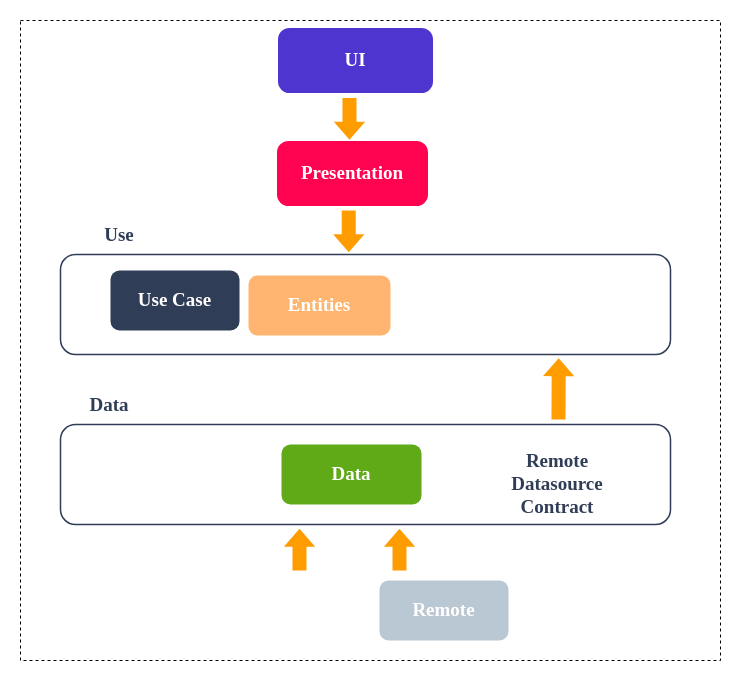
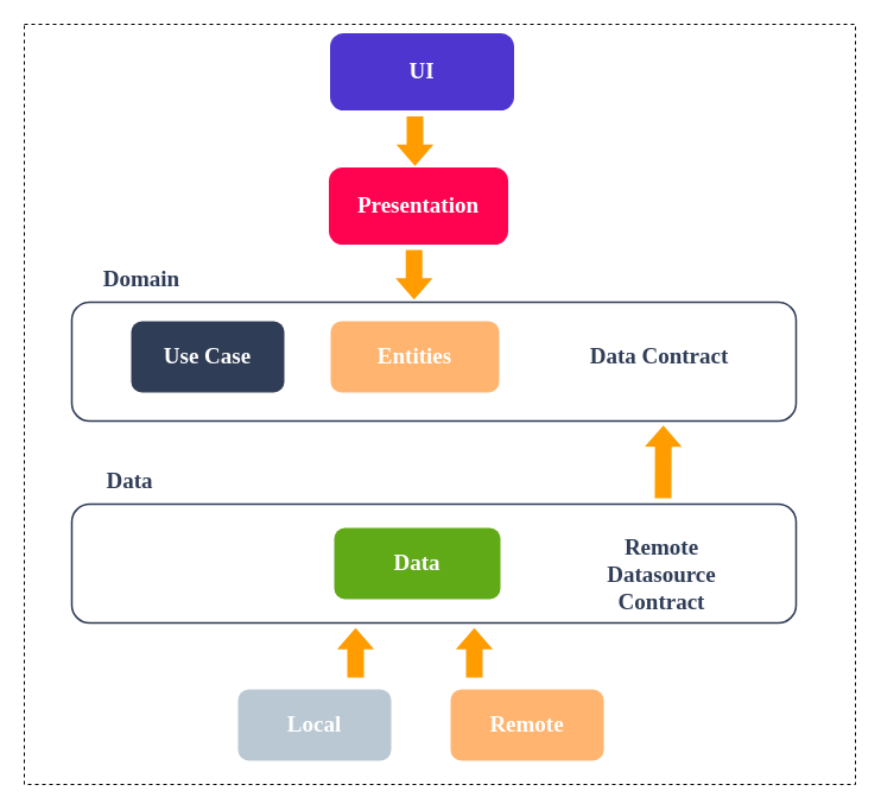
  <mxCell id="0" />
  <mxCell id="1" parent="0" />
  <mxCell id="2" value="" style="group;strokeColor=default;perimeterSpacing=0;rounded=0;glass=0;sketch=0;shadow=0;fillColor=default;gradientColor=none;dashed=1;absoluteArcSize=0;portConstraint=none;container=0;recursiveResize=0;" parent="1" vertex="1" connectable="0"><mxGeometry x="20" y="20" width="700" height="640" as="geometry" /></mxCell>
  <mxCell id="3" value="&lt;b&gt;&lt;font color=&quot;#ffffff&quot; style=&quot;font-size: 14px&quot;&gt;DB&lt;/font&gt;&lt;/b&gt;" style="text;html=1;strokeColor=none;fillColor=none;align=center;verticalAlign=middle;whiteSpace=wrap;rounded=0;fontFamily=Tahoma;rotation=45;" parent="2" vertex="1"><mxGeometry x="38" y="349.5" width="56.25" height="30" as="geometry" /></mxCell>
  <mxCell id="4" value="&lt;b&gt;&lt;font color=&quot;#ffffff&quot; style=&quot;font-size: 14px&quot;&gt;EXTERNAL INTERFACE&lt;/font&gt;&lt;/b&gt;" style="text;html=1;strokeColor=none;fillColor=none;align=center;verticalAlign=middle;whiteSpace=wrap;rounded=0;fontFamily=Tahoma;rotation=-45;" parent="2" vertex="1"><mxGeometry x="318" y="359" width="50" height="11" as="geometry" /></mxCell>
  <mxCell id="5" value="" style="shape=image;verticalLabelPosition=bottom;labelBackgroundColor=default;verticalAlign=top;aspect=fixed;imageAspect=0;image=https://emp.neosofttech.com/assets/f50a28d6/assets/images/neosoft.svg;" parent="2" vertex="1"><mxGeometry x="9.62" y="10" width="149.38" height="40" as="geometry" /></mxCell>
  <mxCell id="6" value="&lt;font color=&quot;#ffffff&quot;&gt;&lt;b&gt;UI&lt;/b&gt;&lt;/font&gt;" style="rounded=1;whiteSpace=wrap;html=1;shadow=0;glass=0;sketch=0;fontFamily=Tahoma;fontSize=19;fontColor=#FF0351;strokeColor=#4F35CF;strokeWidth=5;fillColor=#4F35CF;gradientColor=none;" parent="2" vertex="1"><mxGeometry x="260" y="10" width="150" height="60" as="geometry" /></mxCell>
  <mxCell id="7" value="&lt;font color=&quot;#ffffff&quot;&gt;&lt;b&gt;Presentation&lt;/b&gt;&lt;/font&gt;" style="rounded=1;whiteSpace=wrap;html=1;shadow=0;glass=0;sketch=0;fontFamily=Tahoma;fontSize=19;fontColor=#FF0351;strokeColor=#FF0351;strokeWidth=5;fillColor=#FF0351;gradientColor=none;" parent="2" vertex="1"><mxGeometry x="259" y="123" width="146" height="60" as="geometry" /></mxCell>
- <mxCell id="9" value="&lt;b&gt;&lt;font color=&quot;#ffffff&quot;&gt;Remote&lt;/font&gt;&lt;/b&gt;" style="rounded=1;whiteSpace=wrap;html=1;shadow=0;glass=0;sketch=0;fontFamily=Tahoma;fontSize=19;strokeColor=none;strokeWidth=5;fillColor=#bac8d3;" parent="2" vertex="1"><mxGeometry x="359" y="560" width="129" height="60" as="geometry" /></mxCell>
+ <mxCell id="8" value="&lt;b&gt;&lt;font color=&quot;#ffffff&quot;&gt;Local&lt;/font&gt;&lt;/b&gt;" style="rounded=1;whiteSpace=wrap;html=1;shadow=0;glass=0;sketch=0;fontFamily=Tahoma;fontSize=19;strokeColor=none;strokeWidth=5;fillColor=#bac8d3;" parent="2" vertex="1"><mxGeometry x="180" y="560" width="129" height="60" as="geometry" /></mxCell>
+ <mxCell id="9" value="&lt;b&gt;&lt;font color=&quot;#ffffff&quot;&gt;Remote&lt;/font&gt;&lt;/b&gt;" style="rounded=1;whiteSpace=wrap;html=1;shadow=0;glass=0;sketch=0;fontFamily=Tahoma;fontSize=19;strokeColor=none;strokeWidth=5;fillColor=#ffb570;" parent="2" vertex="1"><mxGeometry x="359" y="560" width="129" height="60" as="geometry" /></mxCell>
  <mxCell id="10" value="" style="rounded=1;whiteSpace=wrap;html=1;shadow=0;glass=0;sketch=0;fontFamily=Tahoma;fontSize=19;fontColor=#FFFFFF;strokeColor=#303D57;strokeWidth=1.5;fillColor=none;gradientColor=none;" parent="2" vertex="1"><mxGeometry x="40" y="234" width="610" height="100" as="geometry" /></mxCell>
  <mxCell id="11" value="&lt;b&gt;Use Case&lt;/b&gt;" style="rounded=1;whiteSpace=wrap;html=1;shadow=0;glass=0;sketch=0;fontFamily=Tahoma;fontSize=19;fontColor=#FFFFFF;strokeColor=none;strokeWidth=5;fillColor=#303D57;gradientColor=none;" parent="2" vertex="1"><mxGeometry x="90" y="250" width="129" height="60" as="geometry" /></mxCell>
- <mxCell id="12" value="&lt;b&gt;Entities&lt;/b&gt;" style="rounded=1;whiteSpace=wrap;html=1;shadow=0;glass=0;sketch=0;fontFamily=Tahoma;fontSize=19;fontColor=#FFFFFF;strokeColor=none;strokeWidth=5;fillColor=#FFB570;gradientColor=none;" parent="2" vertex="1"><mxGeometry x="228" y="255" width="142" height="60" as="geometry" /></mxCell>
- <mxCell id="13" value="&lt;b&gt;&lt;font color=&quot;#303d57&quot;&gt;Use&lt;/font&gt;&lt;/b&gt;" style="text;html=1;strokeColor=none;fillColor=none;align=center;verticalAlign=middle;whiteSpace=wrap;rounded=0;shadow=0;glass=0;sketch=0;fontFamily=Tahoma;fontSize=19;fontColor=#FFFFFF;" parent="2" vertex="1"><mxGeometry x="69" y="200" width="60" height="30" as="geometry" /></mxCell>
+ <mxCell id="12" value="&lt;b&gt;Entities&lt;/b&gt;" style="rounded=1;whiteSpace=wrap;html=1;shadow=0;glass=0;sketch=0;fontFamily=Tahoma;fontSize=19;fontColor=#FFFFFF;strokeColor=none;strokeWidth=5;fillColor=#FFB570;gradientColor=none;" parent="2" vertex="1"><mxGeometry x="258" y="250" width="142" height="60" as="geometry" /></mxCell>
+ <mxCell id="13" value="&lt;b&gt;&lt;font color=&quot;#303d57&quot;&gt;Domain&lt;/font&gt;&lt;/b&gt;" style="text;html=1;strokeColor=none;fillColor=none;align=center;verticalAlign=middle;whiteSpace=wrap;rounded=0;shadow=0;glass=0;sketch=0;fontFamily=Tahoma;fontSize=19;fontColor=#FFFFFF;" parent="2" vertex="1"><mxGeometry x="69" y="200" width="60" height="30" as="geometry" /></mxCell>
  <mxCell id="14" value="" style="shape=flexArrow;endArrow=classic;html=1;rounded=0;fontFamily=Tahoma;fontSize=19;fontColor=#303D57;strokeColor=#FE9C00;strokeWidth=2.5;fillColor=#FE9C00;endWidth=11.739;endSize=4.061;" parent="2" edge="1"><mxGeometry width="50" height="50" relative="1" as="geometry"><mxPoint x="279" y="550" as="sourcePoint" /><mxPoint x="279" y="509" as="targetPoint" /></mxGeometry></mxCell>
+ <mxCell id="15" value="&lt;b&gt;Data Contract&lt;/b&gt;" style="text;html=1;strokeColor=none;fillColor=none;align=center;verticalAlign=middle;whiteSpace=wrap;rounded=0;shadow=0;glass=0;sketch=0;fontFamily=Tahoma;fontSize=19;fontColor=#303D57;" vertex="1" parent="2"><mxGeometry x="460" y="265" width="150" height="30" as="geometry" /></mxCell>
  <mxCell id="16" value="&lt;font color=&quot;#ffffff&quot;&gt;&lt;b&gt;Data&lt;/b&gt;&lt;/font&gt;" style="rounded=1;whiteSpace=wrap;html=1;shadow=0;glass=0;sketch=0;fontFamily=Tahoma;fontSize=19;strokeColor=none;strokeWidth=5;fillColor=#60a917;fontColor=#ffffff;" parent="2" vertex="1"><mxGeometry x="261" y="424" width="140" height="60" as="geometry" /></mxCell>
  <mxCell id="17" value="" style="rounded=1;whiteSpace=wrap;html=1;shadow=0;glass=0;sketch=0;fontFamily=Tahoma;fontSize=19;fontColor=#FFFFFF;strokeColor=#303D57;strokeWidth=1.5;fillColor=none;gradientColor=none;" vertex="1" parent="2"><mxGeometry x="40" y="404" width="610" height="100" as="geometry" /></mxCell>
  <mxCell id="18" value="" style="shape=flexArrow;endArrow=classic;html=1;rounded=0;fontFamily=Tahoma;fontSize=19;fontColor=#303D57;strokeColor=#FE9C00;strokeWidth=2.5;fillColor=#FE9C00;endWidth=11.739;endSize=4.061;" parent="2" edge="1"><mxGeometry width="50" height="50" relative="1" as="geometry"><mxPoint x="379" y="550" as="sourcePoint" /><mxPoint x="379" y="509" as="targetPoint" /></mxGeometry></mxCell>
  <mxCell id="19" value="" style="shape=flexArrow;endArrow=classic;html=1;rounded=0;fontFamily=Tahoma;fontSize=19;fontColor=#303D57;strokeColor=#FE9C00;strokeWidth=2.5;fillColor=#FE9C00;endWidth=11.739;endSize=4.061;" parent="2" edge="1"><mxGeometry width="50" height="50" relative="1" as="geometry"><mxPoint x="538" y="399" as="sourcePoint" /><mxPoint x="538.23" y="338.5" as="targetPoint" /></mxGeometry></mxCell>
  <mxCell id="20" value="" style="shape=flexArrow;endArrow=classic;html=1;rounded=0;fontFamily=Tahoma;fontSize=19;fontColor=#303D57;strokeColor=#FE9C00;strokeWidth=2.5;fillColor=#FE9C00;endWidth=11.739;endSize=4.061;" parent="2" edge="1"><mxGeometry width="50" height="50" relative="1" as="geometry"><mxPoint x="328.23" y="190" as="sourcePoint" /><mxPoint x="328.23" y="231.0" as="targetPoint" /></mxGeometry></mxCell>
  <mxCell id="21" value="" style="shape=flexArrow;endArrow=classic;html=1;rounded=0;fontFamily=Tahoma;fontSize=19;fontColor=#303D57;strokeColor=#FE9C00;strokeWidth=2.5;fillColor=#FE9C00;endWidth=11.739;endSize=4.061;" parent="1" edge="1"><mxGeometry width="50" height="50" relative="1" as="geometry"><mxPoint x="349" y="97.5" as="sourcePoint" /><mxPoint x="349" y="138.5" as="targetPoint" /></mxGeometry></mxCell>
  <mxCell id="22" value="&lt;b&gt;Remote Datasource Contract&lt;/b&gt;" style="text;html=1;strokeColor=none;fillColor=none;align=center;verticalAlign=middle;whiteSpace=wrap;rounded=0;shadow=0;glass=0;sketch=0;fontFamily=Tahoma;fontSize=19;fontColor=#303D57;" vertex="1" parent="1"><mxGeometry x="482" y="469" width="150" height="30" as="geometry" /></mxCell>
  <mxCell id="23" value="&lt;b&gt;&lt;font color=&quot;#303d57&quot;&gt;Data&lt;/font&gt;&lt;/b&gt;" style="text;html=1;strokeColor=none;fillColor=none;align=center;verticalAlign=middle;whiteSpace=wrap;rounded=0;shadow=0;glass=0;sketch=0;fontFamily=Tahoma;fontSize=19;fontColor=#FFFFFF;" vertex="1" parent="1"><mxGeometry x="79" y="390" width="60" height="30" as="geometry" /></mxCell>
